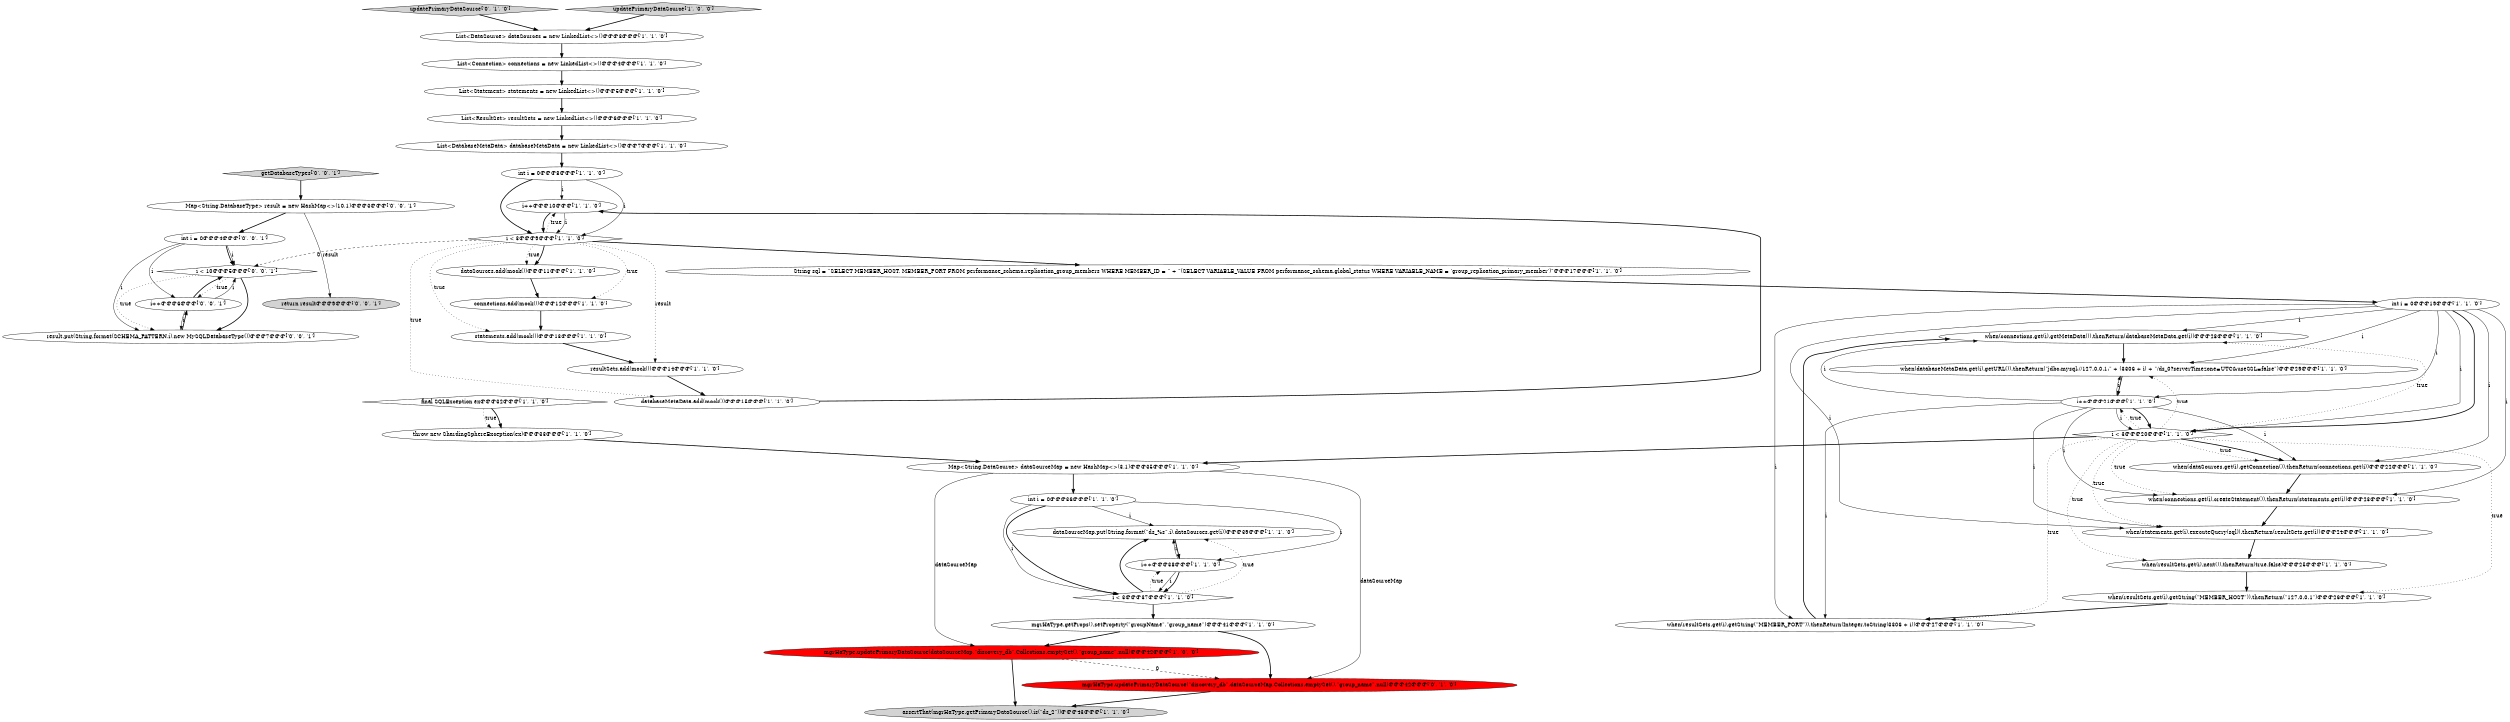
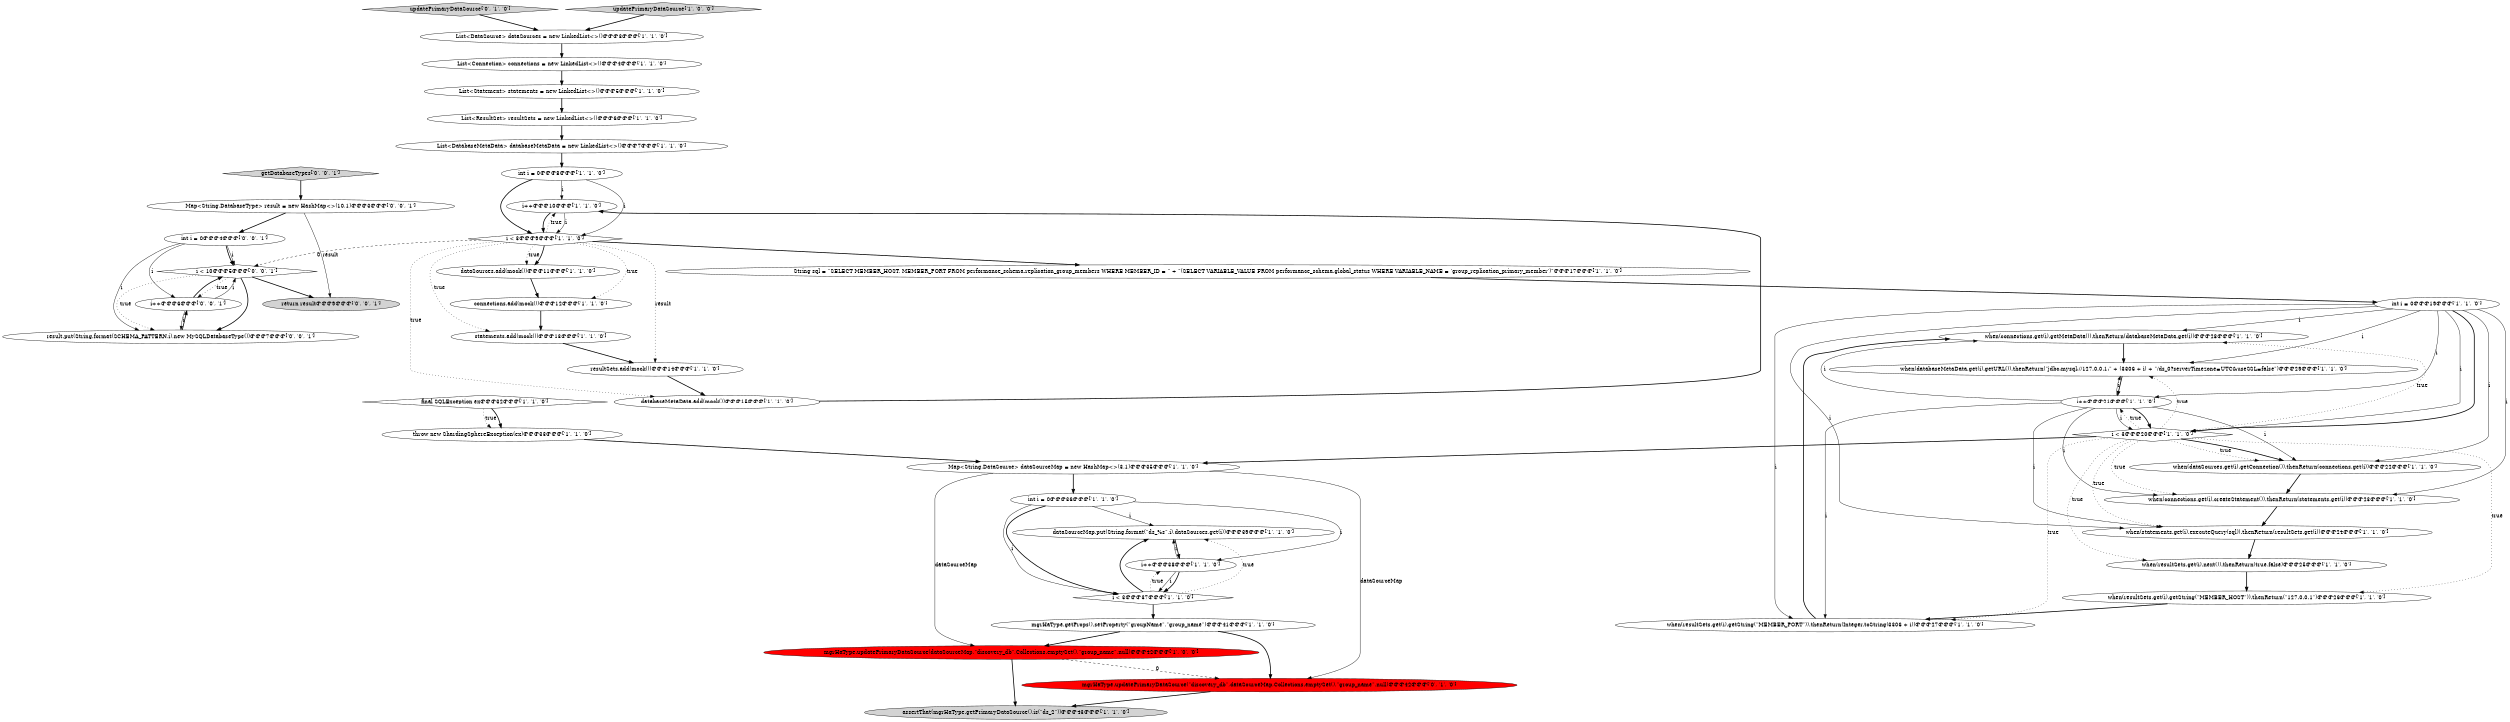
  digraph {
    node [fillcolor=white shape=ellipse style=filled]
    edge [style=bold]
    n1 [label="i++@@@10@@@['1', '1', '0']"]
    n2 [label="i < 3@@@9@@@['1', '1', '0']" shape=diamond]
    n3 [label="connections.add(mock())@@@12@@@['1', '1', '0']"]
    n4 [label="statements.add(mock())@@@13@@@['1', '1', '0']"]
    n5 [label="resultSets.add(mock())@@@14@@@['1', '1', '0']"]
    n6 [label="databaseMetaData.add(mock())@@@15@@@['1', '1', '0']"]
    n7 [label="String sql = \"SELECT MEMBER_HOST, MEMBER_PORT FROM performance_schema.replication_group_members WHERE MEMBER_ID = \" + \"(SELECT VARIABLE_VALUE FROM performance_schema.global_status WHERE VARIABLE_NAME = 'group_replication_primary_member')\"@@@17@@@['1', '1', '0']"]
    n8 [label="dataSources.add(mock())@@@11@@@['1', '1', '0']"]
    n9 [label="i < 10@@@5@@@['0', '0', '1']" shape=diamond]
    n10 [label="when(connections.get(i).getMetaData()).thenReturn(databaseMetaData.get(i))@@@28@@@['1', '1', '0']"]
    n11 [label="when(databaseMetaData.get(i).getURL()).thenReturn(\"jdbc:mysql://127.0.0.1:\" + (3306 + i) + \"/ds_0?serverTimezone=UTC&useSSL=false\")@@@29@@@['1', '1', '0']"]
    n12 [label="i++@@@21@@@['1', '1', '0']"]
    n13 [label="Map<String,DatabaseType> result = new HashMap<>(10,1)@@@3@@@['0', '0', '1']"]
    n14 [label="int i = 0@@@4@@@['0', '0', '1']"]
    n15 [fillcolor=lightgray label="return result@@@9@@@['0', '0', '1']"]
    n16 [label="i++@@@6@@@['0', '0', '1']"]
    n17 [label="result.put(String.format(SCHEMA_PATTERN,i),new MySQLDatabaseType())@@@7@@@['0', '0', '1']"]
    n18 [label="when(statements.get(i).executeQuery(sql)).thenReturn(resultSets.get(i))@@@24@@@['1', '1', '0']"]
    n19 [label="when(resultSets.get(i).getString(\"MEMBER_PORT\")).thenReturn(Integer.toString(3306 + i))@@@27@@@['1', '1', '0']"]
    n20 [label="when(connections.get(i).createStatement()).thenReturn(statements.get(i))@@@23@@@['1', '1', '0']"]
    n21 [label="when(dataSources.get(i).getConnection()).thenReturn(connections.get(i))@@@22@@@['1', '1', '0']"]
    n22 [label="i < 3@@@20@@@['1', '1', '0']" shape=diamond]
    n23 [label="throw new ShardingSphereException(ex)@@@33@@@['1', '1', '0']"]
    n24 [label="Map<String,DataSource> dataSourceMap = new HashMap<>(3,1)@@@35@@@['1', '1', '0']"]
    n25 [fillcolor=red label="mgrHaType.updatePrimaryDataSource(\"discovery_db\",dataSourceMap,Collections.emptySet(),\"group_name\",null)@@@42@@@['0', '1', '0']"]
    n26 [label="int i = 0@@@36@@@['1', '1', '0']"]
    n27 [fillcolor=red label="mgrHaType.updatePrimaryDataSource(dataSourceMap,\"discovery_db\",Collections.emptySet(),\"group_name\",null)@@@42@@@['1', '0', '0']"]
    n28 [label="dataSourceMap.put(String.format(\"ds_%s\",i),dataSources.get(i))@@@39@@@['1', '1', '0']"]
    n29 [label="i++@@@38@@@['1', '1', '0']"]
    n30 [label="i < 3@@@37@@@['1', '1', '0']" shape=diamond]
    n31 [label="List<Statement> statements = new LinkedList<>()@@@5@@@['1', '1', '0']"]
    n32 [label="List<ResultSet> resultSets = new LinkedList<>()@@@6@@@['1', '1', '0']"]
    n33 [label="List<DatabaseMetaData> databaseMetaData = new LinkedList<>()@@@7@@@['1', '1', '0']"]
    n34 [label="mgrHaType.getProps().setProperty(\"groupName\",\"group_name\")@@@41@@@['1', '1', '0']"]
    n35 [label="int i = 0@@@19@@@['1', '1', '0']"]
    n36 [label="when(resultSets.get(i).next()).thenReturn(true,false)@@@25@@@['1', '1', '0']"]
    n37 [label="when(resultSets.get(i).getString(\"MEMBER_HOST\")).thenReturn(\"127.0.0.1\")@@@26@@@['1', '1', '0']"]
    n38 [label="List<DataSource> dataSources = new LinkedList<>()@@@3@@@['1', '1', '0']"]
    n39 [label="List<Connection> connections = new LinkedList<>()@@@4@@@['1', '1', '0']"]
    n40 [fillcolor=lightgray label="updatePrimaryDataSource['0', '1', '0']" shape=diamond]
    n41 [label="final SQLException ex@@@32@@@['1', '1', '0']" shape=diamond]
    n42 [fillcolor=lightgray label="assertThat(mgrHaType.getPrimaryDataSource(),is(\"ds_2\"))@@@43@@@['1', '1', '0']"]
    n43 [fillcolor=lightgray label="updatePrimaryDataSource['1', '0', '0']" shape=diamond]
    n44 [label="int i = 0@@@8@@@['1', '1', '0']"]
    n45 [fillcolor=lightgray label="getDatabaseTypes['0', '0', '1']" shape=diamond]
    n1 -> n2 [label=i style=solid]
    n1 -> n2
    n2 -> n1 [label=true style=dotted]
    n2 -> n3 [label=true style=dotted]
    n2 -> n4 [label=true style=dotted]
    n2 -> n5 [label=result style=dotted]
    n2 -> n6 [label=true style=dotted]
    n2 -> n7
    n2 -> n8 [label=true style=dotted]
    n2 -> n8
    n2 -> n9 [label=0 style=dashed]
    n3 -> n4
    n4 -> n5
    n5 -> n6
    n6 -> n1
    n7 -> n35
    n8 -> n3
+   n9 -> n15
    n9 -> n16 [label=true style=dotted]
    n9 -> n17 [label=true style=dotted]
    n9 -> n17
    n10 -> n11
    n11 -> n12
    n12 -> n10 [label=i style=solid]
    n12 -> n11 [label=i style=solid]
    n12 -> n18 [label=i style=solid]
    n12 -> n19 [label=i style=solid]
    n12 -> n20 [label=i style=solid]
    n12 -> n21 [label=i style=solid]
    n12 -> n22
    n12 -> n22 [label=i style=solid]
    n13 -> n14
    n13 -> n15 [label=result style=solid]
    n14 -> n9
    n14 -> n9 [label=i style=solid]
    n14 -> n16 [label=i style=solid]
    n14 -> n17 [label=i style=solid]
    n16 -> n9 [label=i style=solid]
    n16 -> n9
    n16 -> n17 [label=i style=solid]
    n17 -> n16
    n18 -> n36
    n19 -> n10
    n20 -> n18
    n21 -> n20
    n22 -> n10 [label=true style=dotted]
    n22 -> n11 [label=true style=dotted]
    n22 -> n12 [label=true style=dotted]
    n22 -> n18 [label=true style=dotted]
    n22 -> n19 [label=true style=dotted]
    n22 -> n20 [label=true style=dotted]
    n22 -> n21
    n22 -> n21 [label=true style=dotted]
    n22 -> n24
    n22 -> n36 [label=true style=dotted]
    n22 -> n37 [label=true style=dotted]
    n23 -> n24
    n24 -> n25 [label=dataSourceMap style=solid]
    n24 -> n26
    n24 -> n27 [label=dataSourceMap style=solid]
    n25 -> n42
    n26 -> n28 [label=i style=solid]
    n26 -> n29 [label=i style=solid]
    n26 -> n30
    n26 -> n30 [label=i style=solid]
    n27 -> n25 [label=0 style=dashed]
    n27 -> n42
    n28 -> n29
    n29 -> n28 [label=i style=solid]
    n29 -> n30 [label=i style=solid]
    n29 -> n30
    n30 -> n28 [label=true style=dotted]
    n30 -> n28
    n30 -> n29 [label=true style=dotted]
    n30 -> n34
    n31 -> n32
    n32 -> n33
    n33 -> n44
    n34 -> n25
    n34 -> n27
    n35 -> n10 [label=i style=solid]
    n35 -> n11 [label=i style=solid]
    n35 -> n12 [label=i style=solid]
    n35 -> n18 [label=i style=solid]
    n35 -> n19 [label=i style=solid]
    n35 -> n20 [label=i style=solid]
    n35 -> n21 [label=i style=solid]
    n35 -> n22 [label=i style=solid]
    n35 -> n22
    n36 -> n37
    n37 -> n19
    n38 -> n39
    n39 -> n31
    n40 -> n38
    n41 -> n23 [label=true style=dotted]
    n41 -> n23
    n43 -> n38
    n44 -> n1 [label=i style=solid]
    n44 -> n2
    n44 -> n2 [label=i style=solid]
    n45 -> n13
  }
